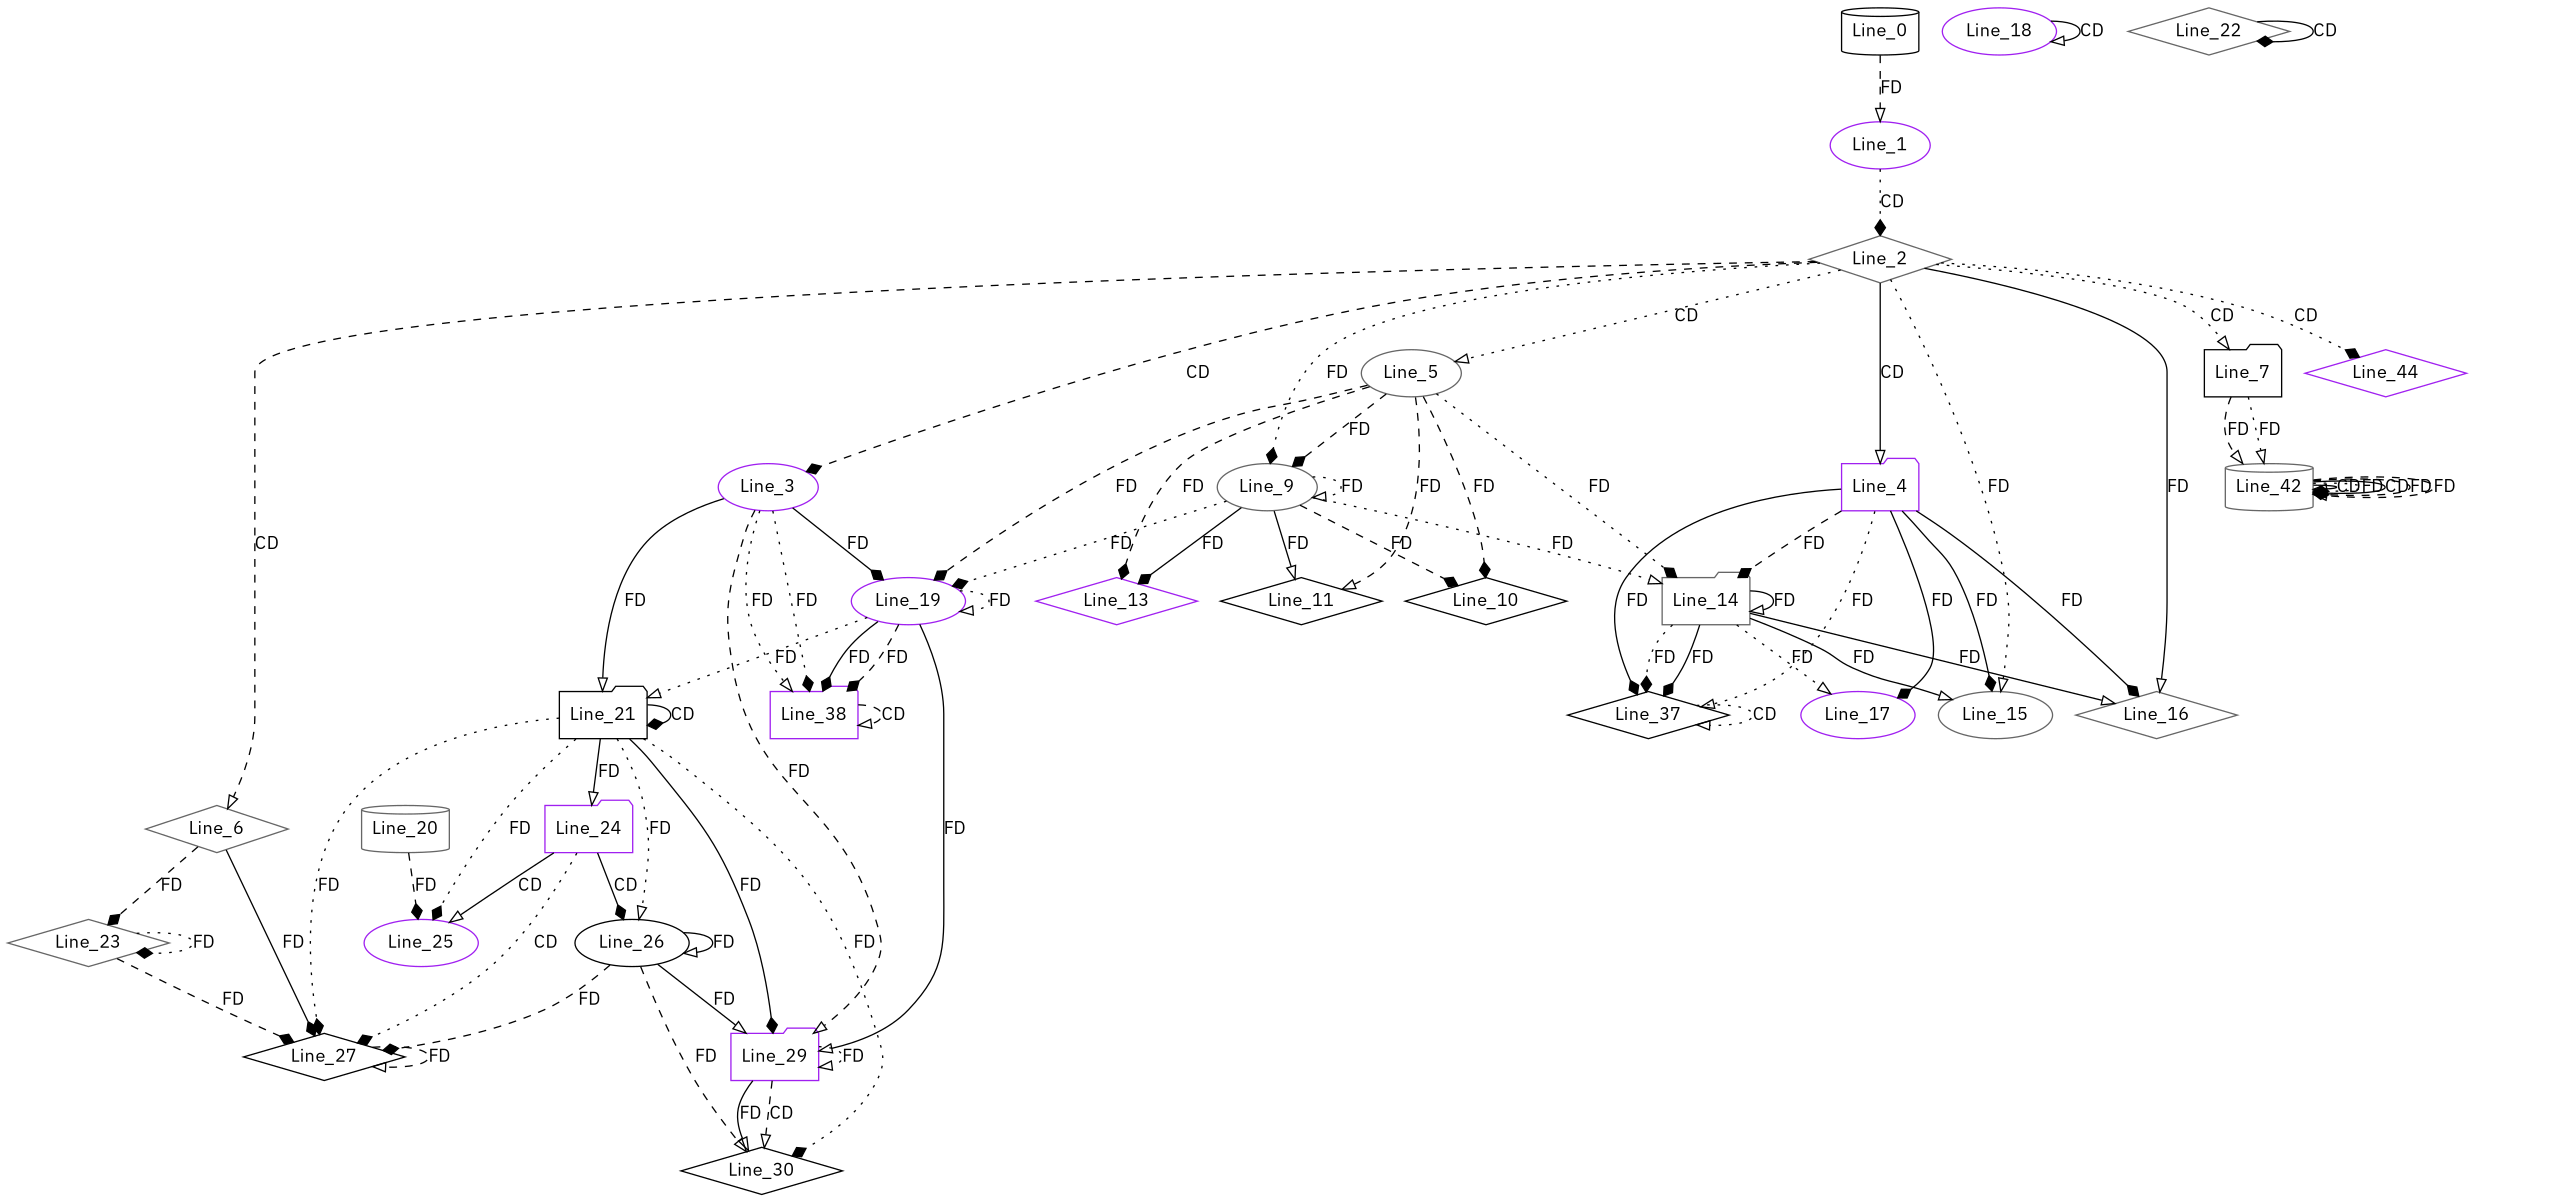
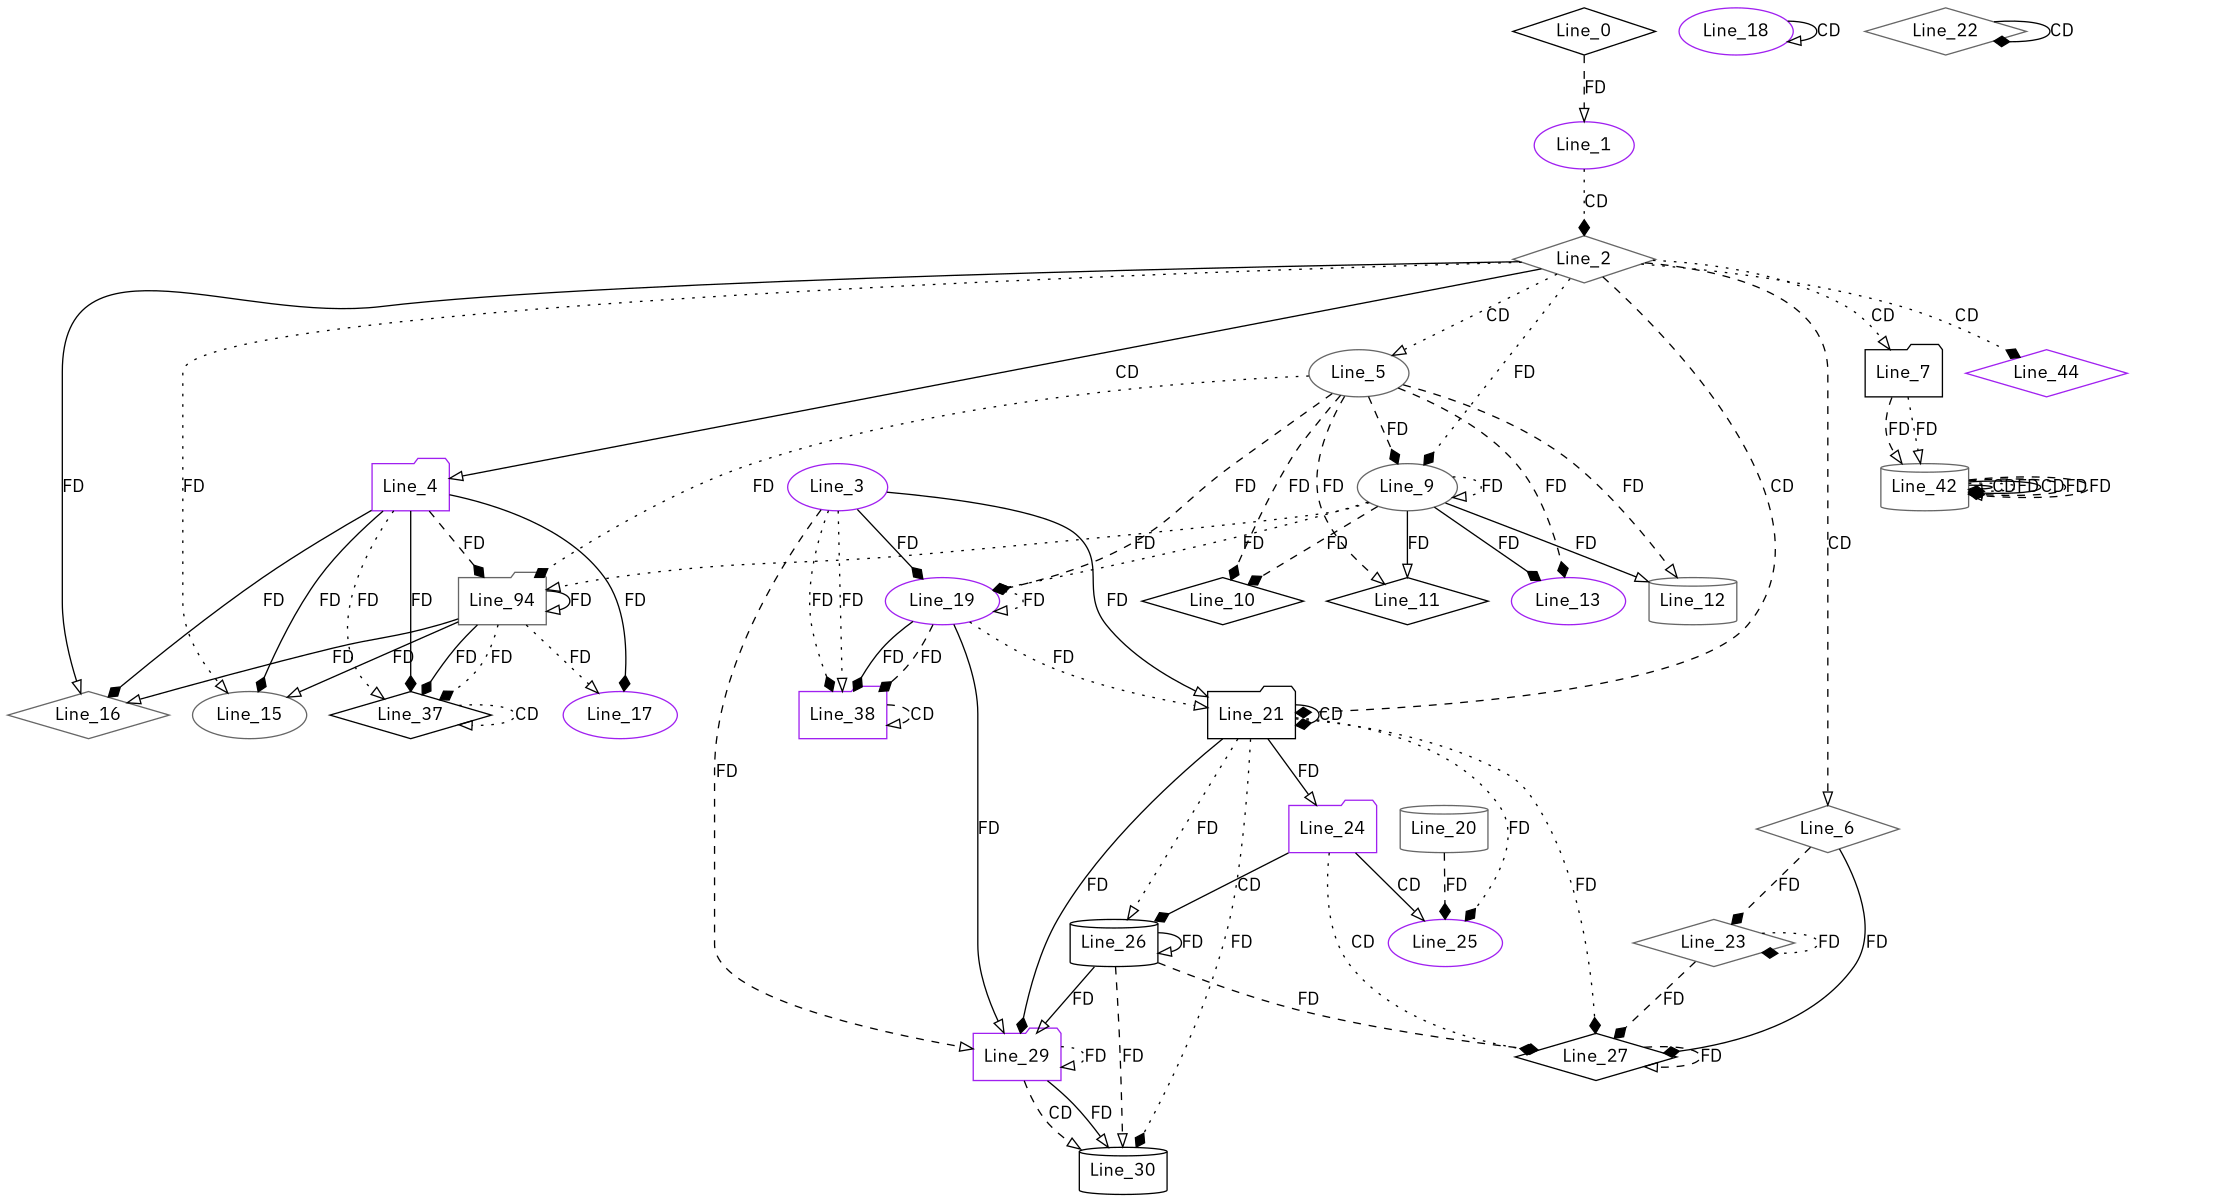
  digraph {
    fontname="IBM Plex Sans"
    node [color=purple fontname="IBM Plex Sans" shape=diamond]
    edge [arrowhead=onormal fontname="IBM Plex Sans" style=solid]
-   Line_0 [color=black shape=cylinder]
+   Line_0 [color=black]
    Line_1 [shape=ellipse]
    Line_2 [color=gray40]
    Line_3 [shape=ellipse]
    Line_4 [shape=folder]
    Line_5 [color=gray40 shape=ellipse]
    Line_6 [color=gray40]
    Line_7 [color=black shape=folder]
    Line_9 [color=gray40 shape=ellipse]
    Line_15 [color=gray40 shape=ellipse]
    Line_16 [color=gray40]
    Line_44
    Line_19 [shape=ellipse]
    Line_21 [color=black shape=folder]
    Line_29 [shape=folder]
    Line_38 [shape=folder]
-   Line_14 [color=gray40 shape=folder]
+   Line_14 [color=gray40 shape=folder label=Line_94]
    Line_17 [shape=ellipse]
    Line_37 [color=black]
    Line_10 [color=black]
    Line_11 [color=black]
-   Line_13
+   Line_12 [color=gray40 shape=cylinder]
+   Line_13 [shape=ellipse]
    Line_23 [color=gray40]
    Line_27 [color=black]
    Line_42 [color=gray40 shape=cylinder]
    Line_24 [shape=folder]
    Line_25 [shape=ellipse]
-   Line_26 [color=black shape=ellipse]
-   Line_30 [color=black]
+   Line_26 [color=black shape=cylinder]
+   Line_30 [color=black shape=cylinder]
    Line_18 [shape=ellipse]
    Line_22 [color=gray40]
    Line_20 [color=gray40 shape=cylinder]
    Line_0 -> Line_1 [label=FD style=dashed]
    Line_1 -> Line_2 [arrowhead=diamond label=CD style=dotted]
-   Line_2 -> Line_3 [arrowhead=diamond label=CD style=dashed]
+   Line_2 -> Line_21 [arrowhead=diamond label=CD style=dashed]
    Line_2 -> Line_4 [label=CD]
    Line_2 -> Line_5 [label=CD style=dotted]
    Line_2 -> Line_6 [label=CD style=dashed]
    Line_2 -> Line_7 [label=CD style=dotted]
    Line_2 -> Line_9 [arrowhead=diamond label=FD style=dotted]
    Line_2 -> Line_15 [label=FD style=dotted]
    Line_2 -> Line_16 [label=FD]
    Line_2 -> Line_44 [arrowhead=diamond label=CD style=dotted]
    Line_3 -> Line_19 [arrowhead=diamond label=FD]
    Line_3 -> Line_21 [label=FD]
    Line_3 -> Line_29 [label=FD style=dashed]
    Line_3 -> Line_38 [label=FD style=dotted]
    Line_3 -> Line_38 [arrowhead=diamond label=FD style=dotted]
    Line_4 -> Line_15 [arrowhead=diamond label=FD]
    Line_4 -> Line_16 [arrowhead=diamond label=FD]
    Line_4 -> Line_14 [arrowhead=diamond label=FD style=dashed]
    Line_4 -> Line_17 [arrowhead=diamond label=FD]
    Line_4 -> Line_37 [arrowhead=diamond label=FD]
    Line_4 -> Line_37 [label=FD style=dotted]
    Line_5 -> Line_9 [arrowhead=diamond label=FD style=dashed]
    Line_5 -> Line_19 [arrowhead=diamond label=FD style=dashed]
    Line_5 -> Line_14 [arrowhead=diamond label=FD style=dotted]
    Line_5 -> Line_10 [arrowhead=diamond label=FD style=dashed]
    Line_5 -> Line_11 [label=FD style=dashed]
+   Line_5 -> Line_12 [label=FD style=dashed]
    Line_5 -> Line_13 [arrowhead=diamond label=FD style=dashed]
    Line_6 -> Line_23 [arrowhead=diamond label=FD style=dashed]
    Line_6 -> Line_27 [arrowhead=diamond label=FD]
    Line_7 -> Line_42 [label=FD style=dashed]
    Line_7 -> Line_42 [label=FD style=dotted]
    Line_9 -> Line_9 [label=FD style=dotted]
    Line_9 -> Line_19 [arrowhead=diamond label=FD style=dotted]
    Line_9 -> Line_14 [label=FD style=dotted]
    Line_9 -> Line_10 [arrowhead=diamond label=FD style=dashed]
    Line_9 -> Line_11 [label=FD]
+   Line_9 -> Line_12 [label=FD]
    Line_9 -> Line_13 [arrowhead=diamond label=FD]
    Line_19 -> Line_19 [label=FD style=dotted]
    Line_19 -> Line_21 [label=FD style=dotted]
    Line_19 -> Line_29 [label=FD]
    Line_19 -> Line_38 [arrowhead=diamond label=FD]
    Line_19 -> Line_38 [arrowhead=diamond label=FD style=dashed]
    Line_21 -> Line_21 [arrowhead=diamond label=CD]
    Line_21 -> Line_29 [arrowhead=diamond label=FD]
    Line_21 -> Line_27 [arrowhead=diamond label=FD style=dotted]
    Line_21 -> Line_24 [label=FD]
    Line_21 -> Line_25 [arrowhead=diamond label=FD style=dotted]
    Line_21 -> Line_26 [label=FD style=dotted]
    Line_21 -> Line_30 [arrowhead=diamond label=FD style=dotted]
    Line_29 -> Line_29 [label=FD style=dotted]
    Line_29 -> Line_30 [label=CD style=dashed]
    Line_29 -> Line_30 [label=FD]
    Line_38 -> Line_38 [label=CD style=dashed]
    Line_14 -> Line_15 [label=FD]
    Line_14 -> Line_16 [label=FD]
    Line_14 -> Line_14 [label=FD]
    Line_14 -> Line_17 [label=FD style=dotted]
    Line_14 -> Line_37 [arrowhead=diamond label=FD]
    Line_14 -> Line_37 [arrowhead=diamond label=FD style=dotted]
    Line_37 -> Line_37 [label=CD style=dotted]
    Line_23 -> Line_23 [arrowhead=diamond label=FD style=dotted]
    Line_23 -> Line_27 [arrowhead=diamond label=FD style=dashed]
    Line_27 -> Line_27 [label=FD style=dashed]
    Line_42 -> Line_42 [label=CD]
    Line_42 -> Line_42 [arrowhead=diamond label=FD style=dotted]
    Line_42 -> Line_42 [label=CD]
    Line_42 -> Line_42 [arrowhead=diamond label=FD style=dashed]
    Line_42 -> Line_42 [label=FD style=dashed]
    Line_24 -> Line_27 [arrowhead=diamond label=CD style=dotted]
    Line_24 -> Line_25 [label=CD]
    Line_24 -> Line_26 [arrowhead=diamond label=CD]
    Line_26 -> Line_29 [label=FD]
    Line_26 -> Line_27 [arrowhead=diamond label=FD style=dashed]
    Line_26 -> Line_26 [label=FD]
    Line_26 -> Line_30 [label=FD style=dashed]
    Line_18 -> Line_18 [label=CD]
    Line_22 -> Line_22 [arrowhead=diamond label=CD]
    Line_20 -> Line_25 [arrowhead=diamond label=FD style=dashed]
  }
